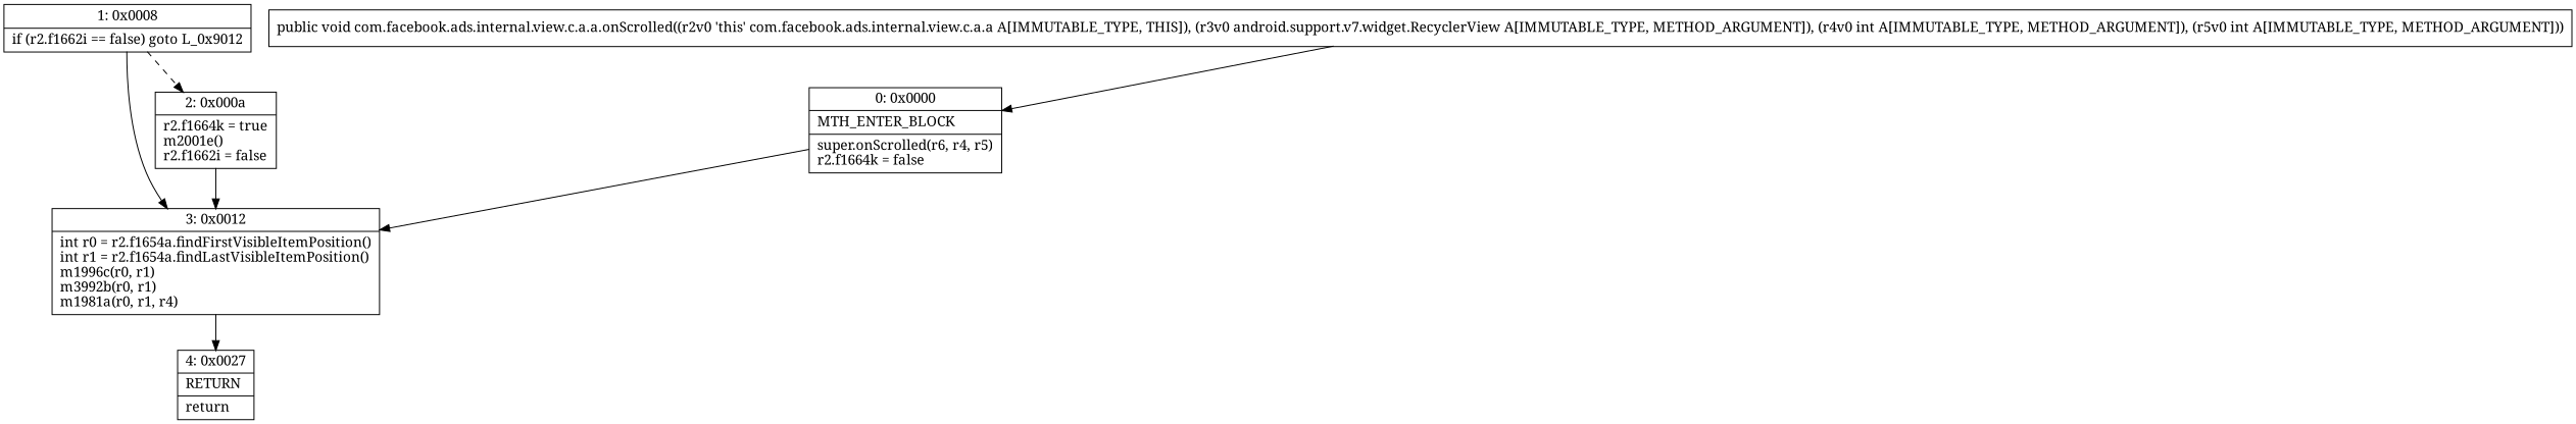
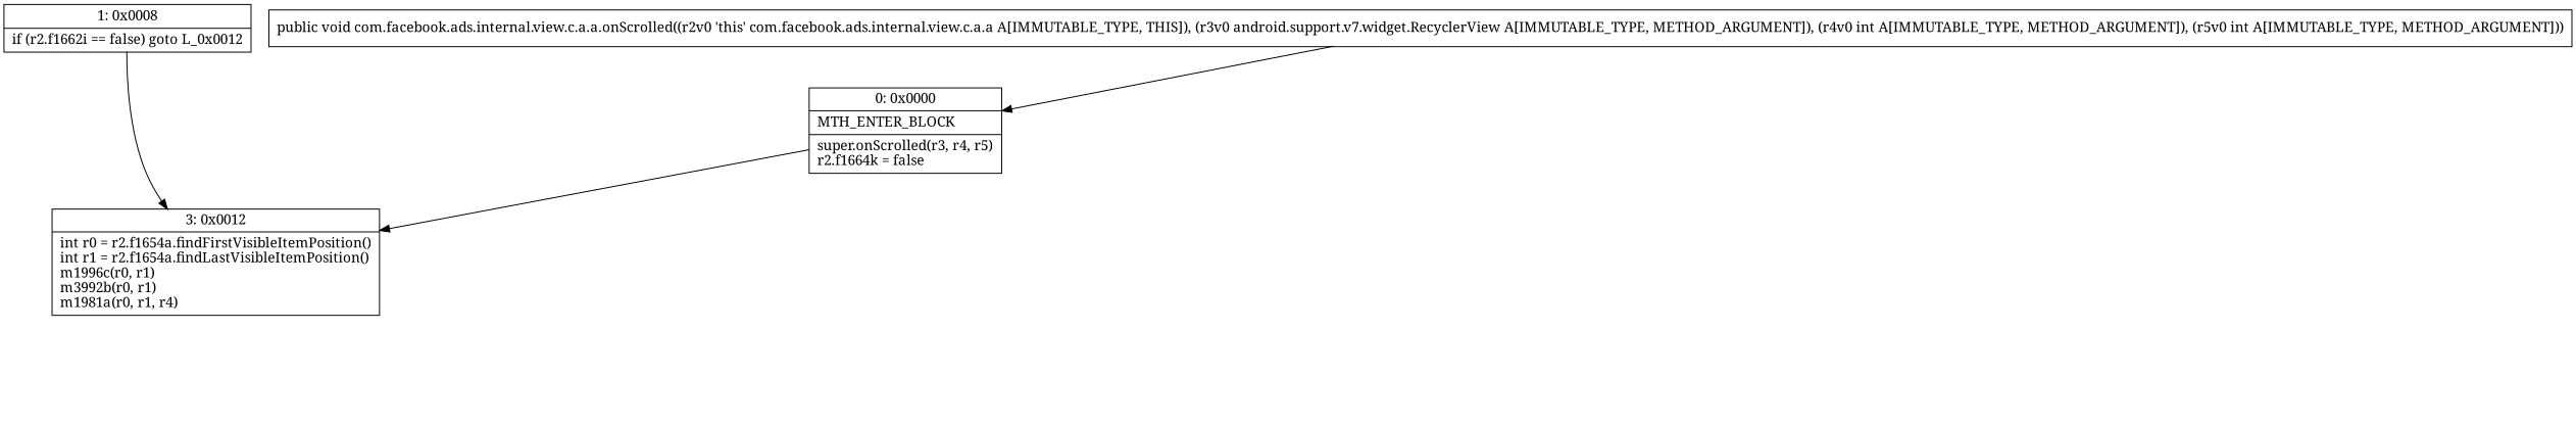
  digraph {
    fontname="Noto Serif"
    node [fontname="Noto Serif" shape=record]
    edge [fontname="Noto Serif"]
-   n1 [label="{0\:\ 0x0000|MTH_ENTER_BLOCK\l|super.onScrolled(r6, r4, r5)\lr2.f1664k = false\l}"]
+   n1 [label="{0\:\ 0x0000|MTH_ENTER_BLOCK\l|super.onScrolled(r3, r4, r5)\lr2.f1664k = false\l}"]
    n2 [label="{3\:\ 0x0012|int r0 = r2.f1654a.findFirstVisibleItemPosition()\lint r1 = r2.f1654a.findLastVisibleItemPosition()\lm1996c(r0, r1)\lm3992b(r0, r1)\lm1981a(r0, r1, r4)\l}"]
-   n3 [label="{1\:\ 0x0008|if (r2.f1662i == false) goto L_0x9012\l}"]
-   n4 [label="{2\:\ 0x000a|r2.f1664k = true\lm2001e()\lr2.f1662i = false\l}"]
-   n5 [label="{4\:\ 0x0027|RETURN\l|return\l}"]
+   n3 [label="{1\:\ 0x0008|if (r2.f1662i == false) goto L_0x0012\l}"]
    n6 [label="{public void com.facebook.ads.internal.view.c.a.a.onScrolled((r2v0 'this' com.facebook.ads.internal.view.c.a.a A[IMMUTABLE_TYPE, THIS]), (r3v0 android.support.v7.widget.RecyclerView A[IMMUTABLE_TYPE, METHOD_ARGUMENT]), (r4v0 int A[IMMUTABLE_TYPE, METHOD_ARGUMENT]), (r5v0 int A[IMMUTABLE_TYPE, METHOD_ARGUMENT])) }"]
    n1 -> n2
-   n2 -> n5
    n3 -> n2
-   n3 -> n4 [style=dashed]
-   n4 -> n2
    n6 -> n1
  }
